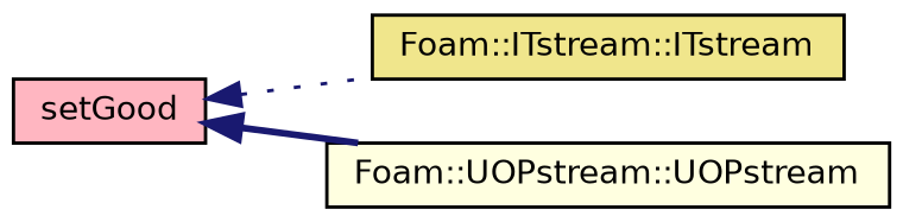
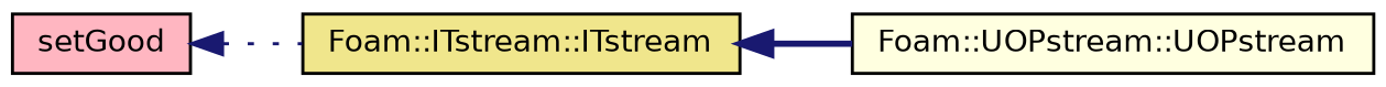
  digraph {
    rankdir=LR
    node [color=black fontname=Helvetica fontsize=10 shape=record style=filled]
    edge [color=midnightblue dir=back fontname=Helvetica fontsize=10 labelfontname=Helvetica labelfontsize=10]
    n1 [fillcolor=lightpink fontcolor=black height=0.2 label=setGood width=0.4]
    n2 [fillcolor=khaki height=0.2 label="Foam::ITstream::ITstream" width=0.4]
    n3 [fillcolor=lightyellow height=0.2 label="Foam::UOPstream::UOPstream" width=0.4]
    n1 -> n2 [style=dotted]
-   n1 -> n3 [style=bold]
+   n2 -> n3 [style=bold]
  }
